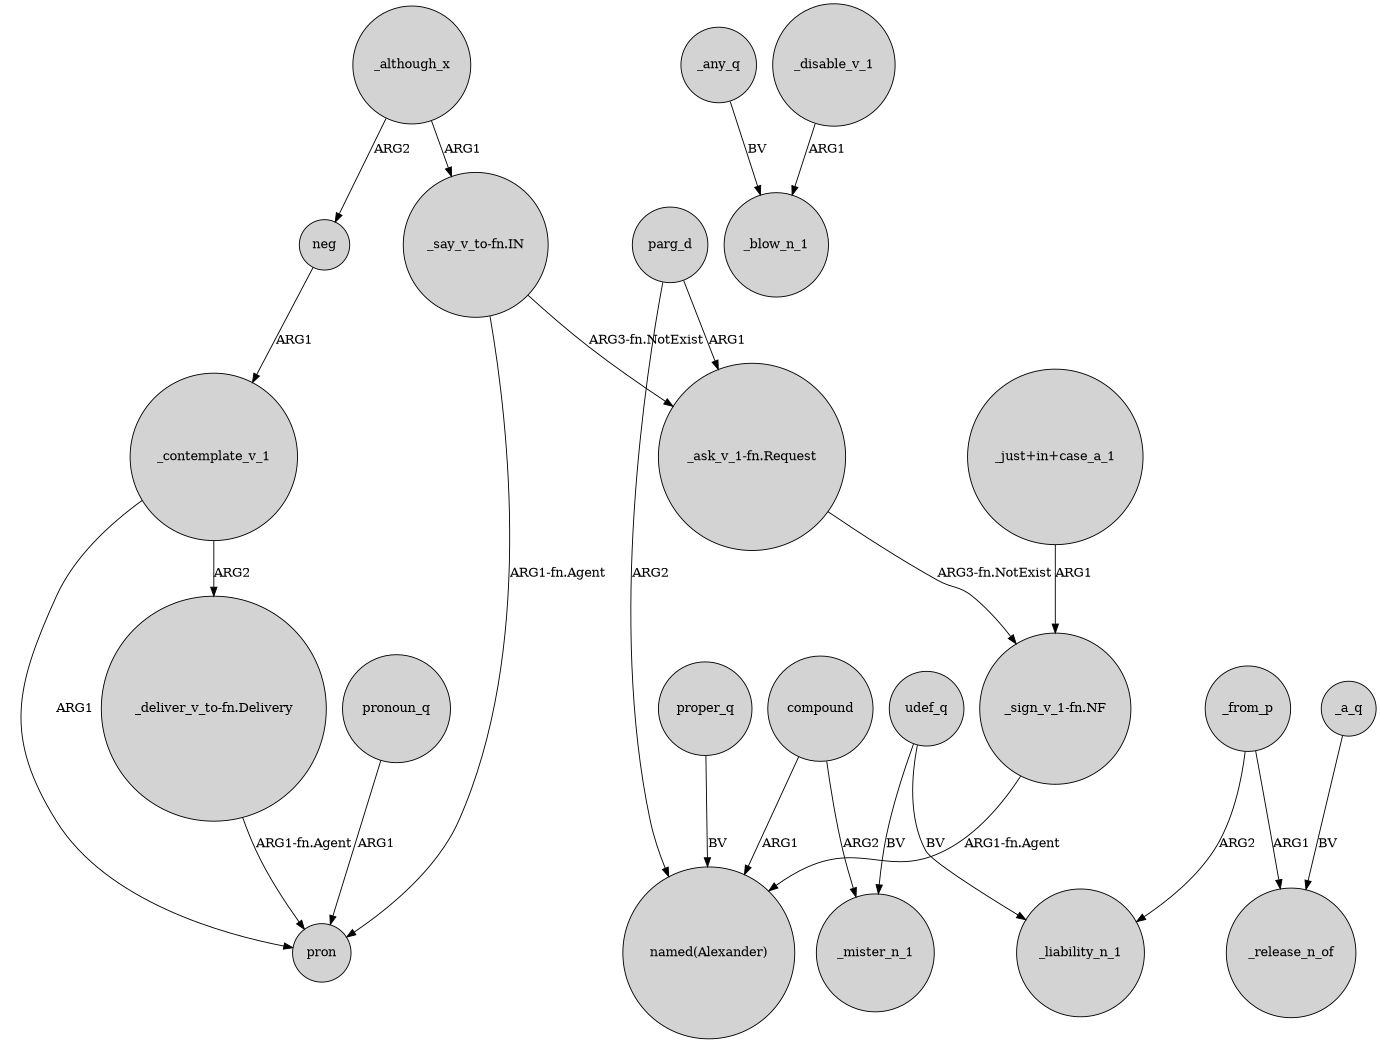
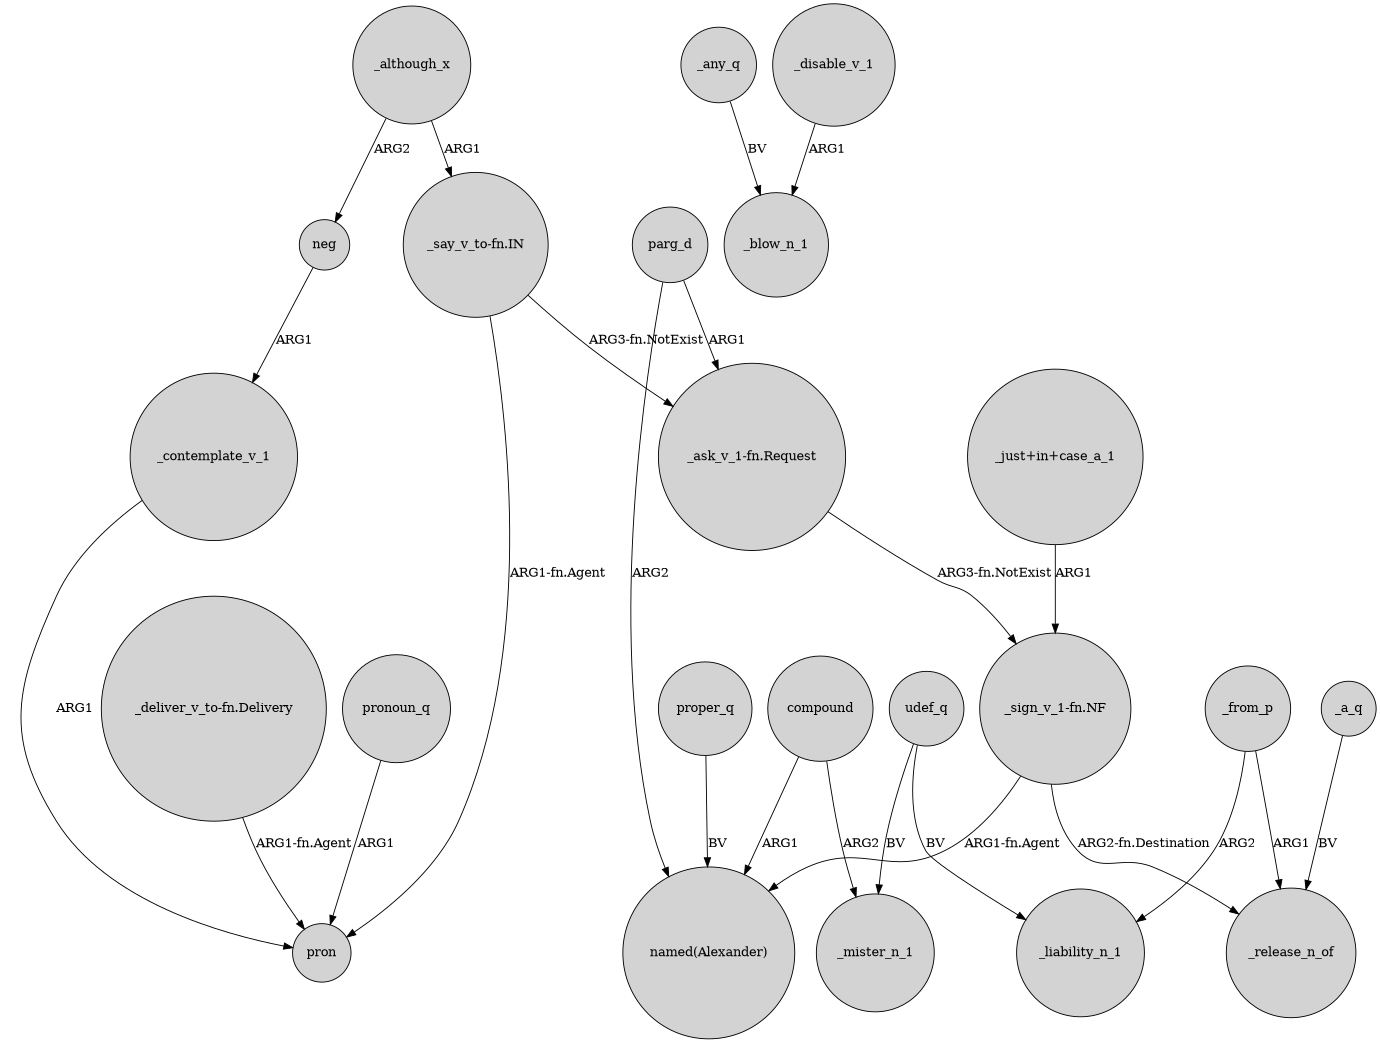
  digraph {
    node [shape=circle style=filled]
    neg
    _contemplate_v_1
    pron
    "_deliver_v_to-fn.Delivery"
    udef_q
    _liability_n_1
    _mister_n_1
    proper_q
    "named(Alexander)"
    compound
    parg_d
    "_ask_v_1-fn.Request"
    "_sign_v_1-fn.NF"
    _release_n_of
    _although_x
    "_say_v_to-fn.IN"
    _from_p
    pronoun_q
    _any_q
    _blow_n_1
    _a_q
    "_just+in+case_a_1"
    _disable_v_1
    neg -> _contemplate_v_1 [label=ARG1]
    _contemplate_v_1 -> pron [label=ARG1]
-   _contemplate_v_1 -> "_deliver_v_to-fn.Delivery" [label=ARG2]
    "_deliver_v_to-fn.Delivery" -> pron [label="ARG1-fn.Agent"]
    udef_q -> _liability_n_1 [label=BV]
    udef_q -> _mister_n_1 [label=BV]
    proper_q -> "named(Alexander)" [label=BV]
    compound -> _mister_n_1 [label=ARG2]
    compound -> "named(Alexander)" [label=ARG1]
    parg_d -> "named(Alexander)" [label=ARG2]
    parg_d -> "_ask_v_1-fn.Request" [label=ARG1]
    "_ask_v_1-fn.Request" -> "_sign_v_1-fn.NF" [label="ARG3-fn.NotExist"]
    "_sign_v_1-fn.NF" -> "named(Alexander)" [label="ARG1-fn.Agent"]
+   "_sign_v_1-fn.NF" -> _release_n_of [label="ARG2-fn.Destination"]
    _although_x -> neg [label=ARG2]
    _although_x -> "_say_v_to-fn.IN" [label=ARG1]
    "_say_v_to-fn.IN" -> pron [label="ARG1-fn.Agent"]
    "_say_v_to-fn.IN" -> "_ask_v_1-fn.Request" [label="ARG3-fn.NotExist"]
    _from_p -> _liability_n_1 [label=ARG2]
    _from_p -> _release_n_of [label=ARG1]
    pronoun_q -> pron [label=ARG1]
    _any_q -> _blow_n_1 [label=BV]
    _a_q -> _release_n_of [label=BV]
    "_just+in+case_a_1" -> "_sign_v_1-fn.NF" [label=ARG1]
    _disable_v_1 -> _blow_n_1 [label=ARG1]
  }
